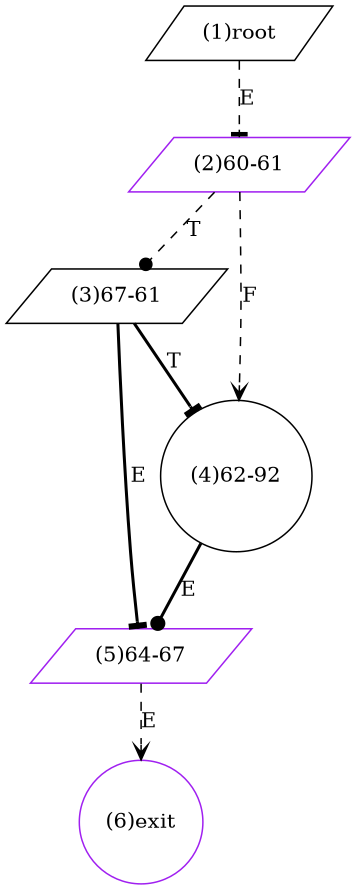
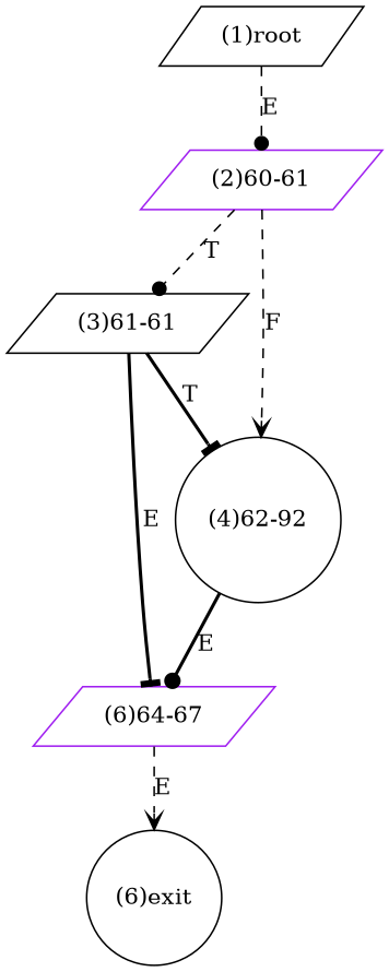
  digraph {
    node [color=black shape=parallelogram]
    edge [arrowhead=tee style=dashed]
    n1 [label="(1)root"]
    n2 [color=purple label="(2)60-61"]
-   n3 [label="(3)67-61"]
+   n3 [label="(3)61-61"]
    n4 [label="(4)62-92" shape=circle]
-   n5 [color=purple label="(5)64-67"]
-   n6 [color=purple label="(6)exit" shape=circle]
-   n1 -> n2 [label=E]
+   n5 [color=purple label="(6)64-67"]
+   n6 [label="(6)exit" shape=circle]
+   n1 -> n2 [arrowhead=dot label=E]
    n2 -> n3 [arrowhead=dot label=T]
    n2 -> n4 [arrowhead=vee label=F]
    n3 -> n4 [label=T style=bold]
    n3 -> n5 [label=E style=bold]
    n4 -> n5 [arrowhead=dot label=E style=bold]
    n5 -> n6 [arrowhead=vee label=E]
  }
